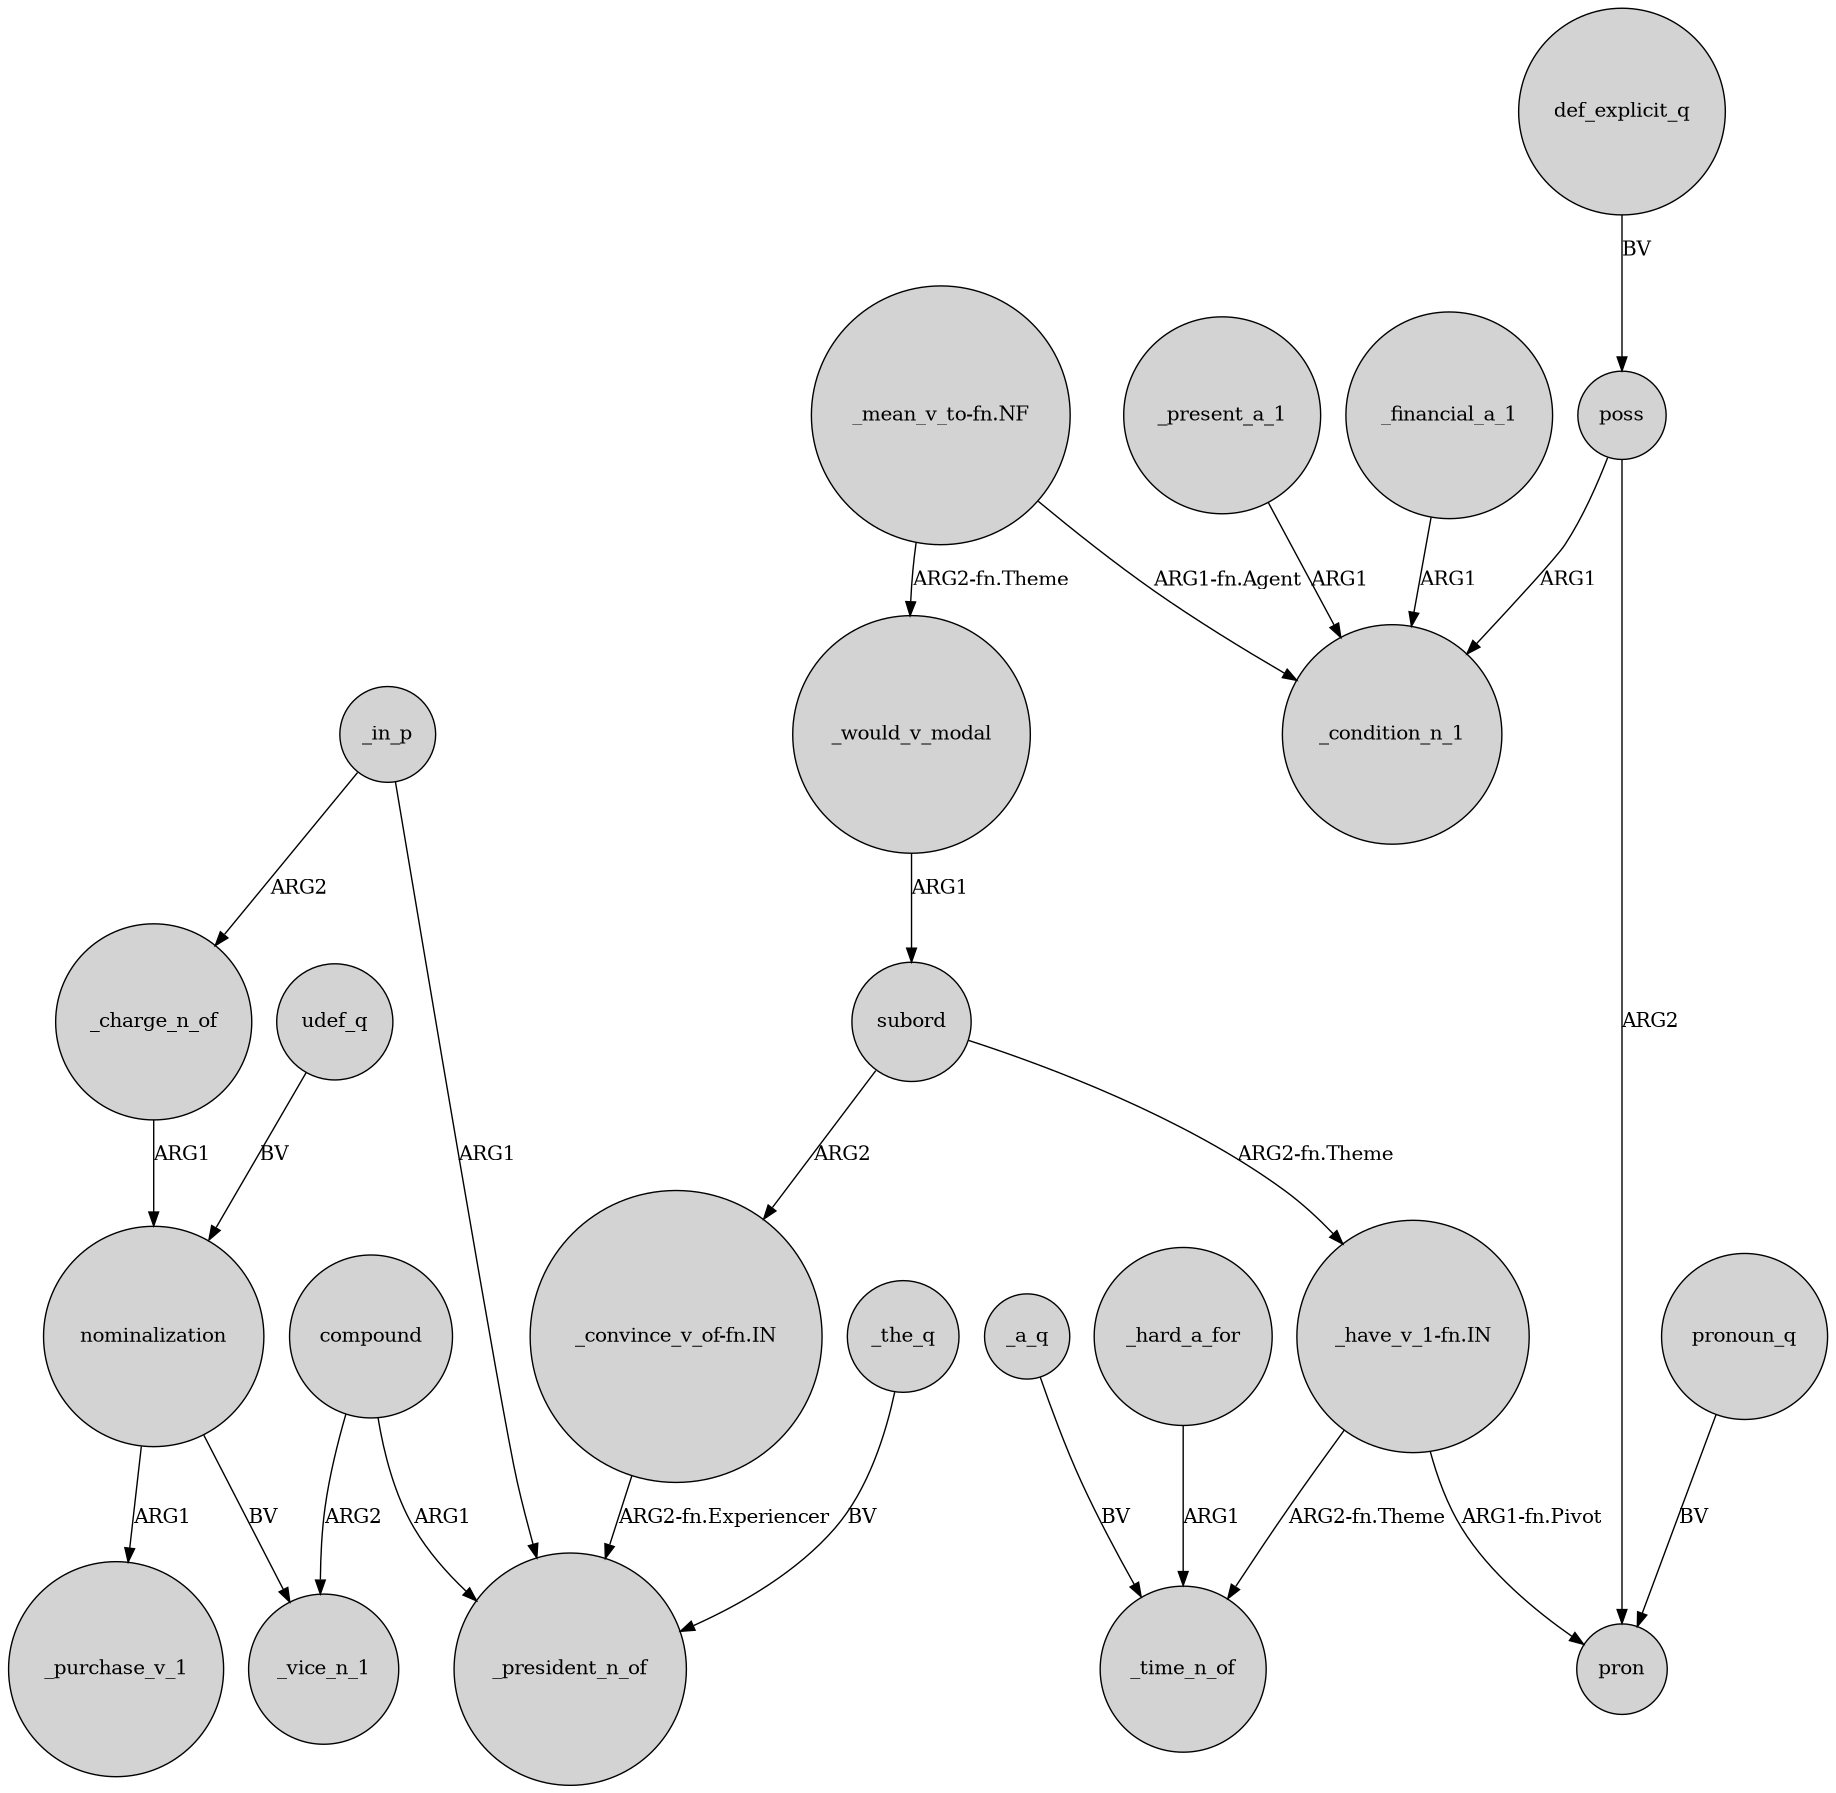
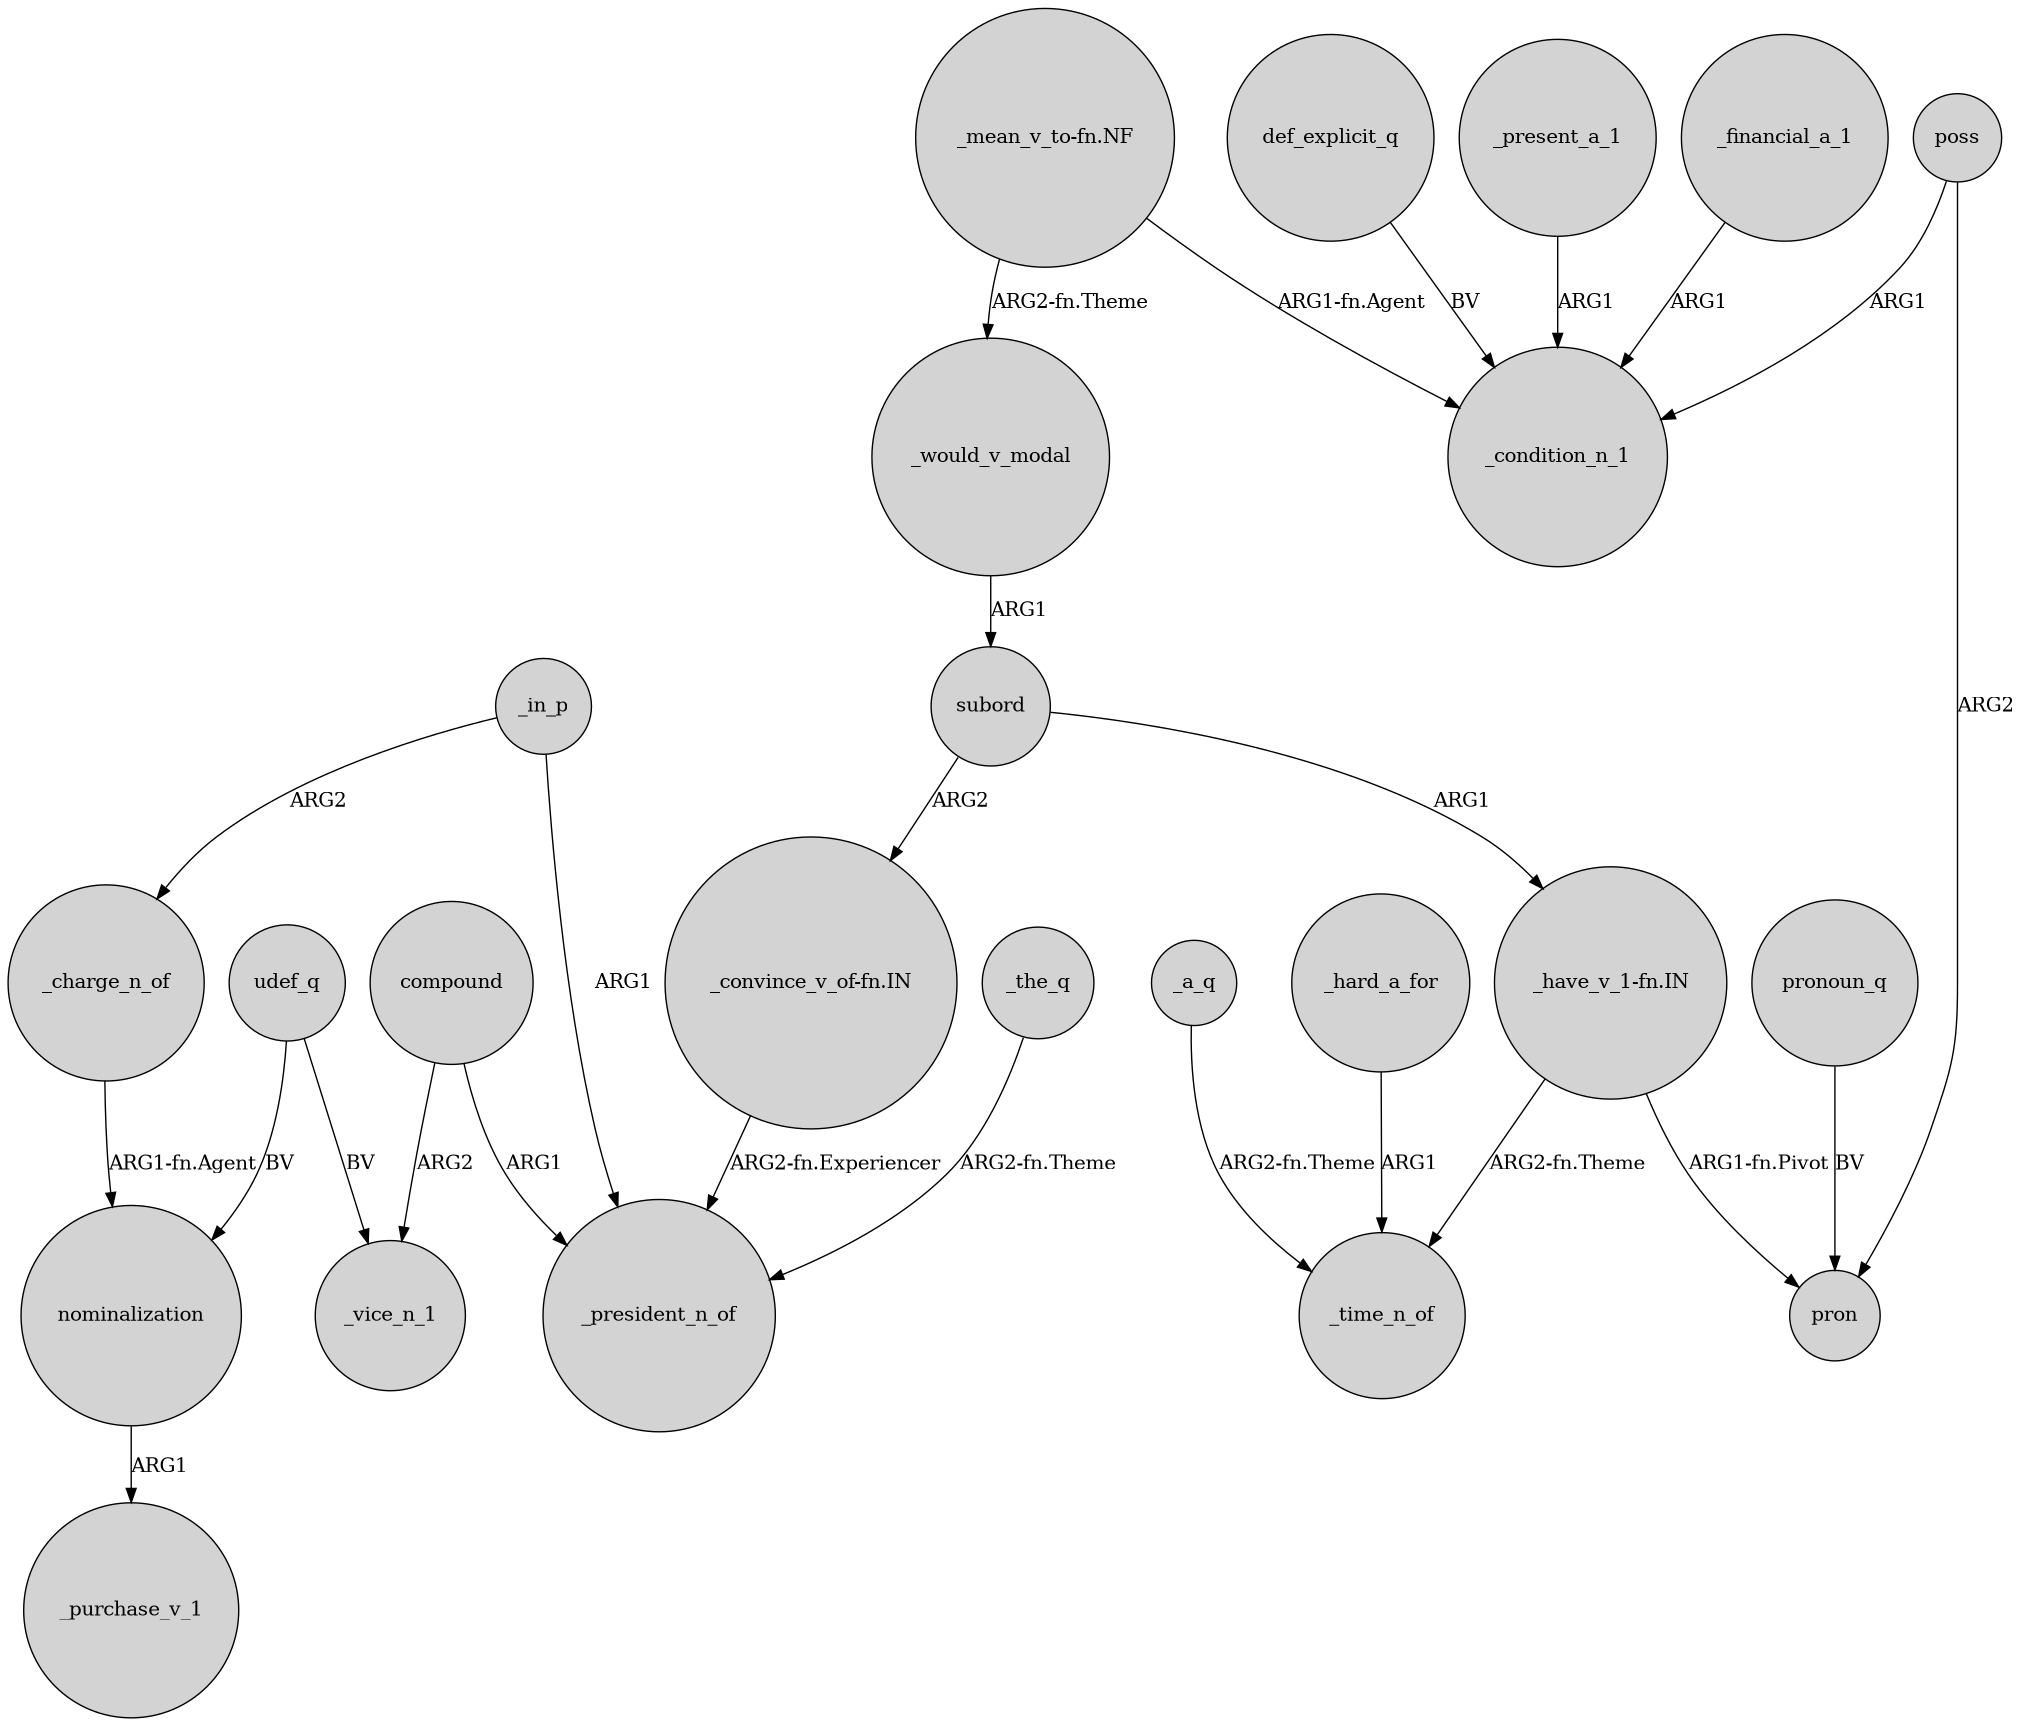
  digraph {
    node [shape=circle style=filled]
    compound
    _vice_n_1
    _president_n_of
    "_have_v_1-fn.IN"
    _time_n_of
    pron
    poss
    _condition_n_1
    _in_p
    _charge_n_of
    nominalization
    def_explicit_q
    _purchase_v_1
    subord
    "_convince_v_of-fn.IN"
    _a_q
    _would_v_modal
    udef_q
    _hard_a_for
    pronoun_q
    _the_q
    _present_a_1
    _financial_a_1
    "_mean_v_to-fn.NF"
    compound -> _vice_n_1 [label=ARG2]
    compound -> _president_n_of [label=ARG1]
    "_have_v_1-fn.IN" -> _time_n_of [label="ARG2-fn.Theme"]
    "_have_v_1-fn.IN" -> pron [label="ARG1-fn.Pivot"]
    poss -> pron [label=ARG2]
    poss -> _condition_n_1 [label=ARG1]
    _in_p -> _president_n_of [label=ARG1]
    _in_p -> _charge_n_of [label=ARG2]
-   _charge_n_of -> nominalization [label=ARG1]
+   _charge_n_of -> nominalization [label="ARG1-fn.Agent"]
    nominalization -> _purchase_v_1 [label=ARG1]
-   def_explicit_q -> poss [label=BV]
-   subord -> "_have_v_1-fn.IN" [label="ARG2-fn.Theme"]
+   def_explicit_q -> _condition_n_1 [label=BV]
+   subord -> "_have_v_1-fn.IN" [label=ARG1]
    subord -> "_convince_v_of-fn.IN" [label=ARG2]
    "_convince_v_of-fn.IN" -> _president_n_of [label="ARG2-fn.Experiencer"]
-   _a_q -> _time_n_of [label=BV]
+   _a_q -> _time_n_of [label="ARG2-fn.Theme"]
    _would_v_modal -> subord [label=ARG1]
-   nominalization -> _vice_n_1 [label=BV]
+   udef_q -> _vice_n_1 [label=BV]
    udef_q -> nominalization [label=BV]
    _hard_a_for -> _time_n_of [label=ARG1]
    pronoun_q -> pron [label=BV]
-   _the_q -> _president_n_of [label=BV]
+   _the_q -> _president_n_of [label="ARG2-fn.Theme"]
    _present_a_1 -> _condition_n_1 [label=ARG1]
    _financial_a_1 -> _condition_n_1 [label=ARG1]
    "_mean_v_to-fn.NF" -> _condition_n_1 [label="ARG1-fn.Agent"]
    "_mean_v_to-fn.NF" -> _would_v_modal [label="ARG2-fn.Theme"]
  }
